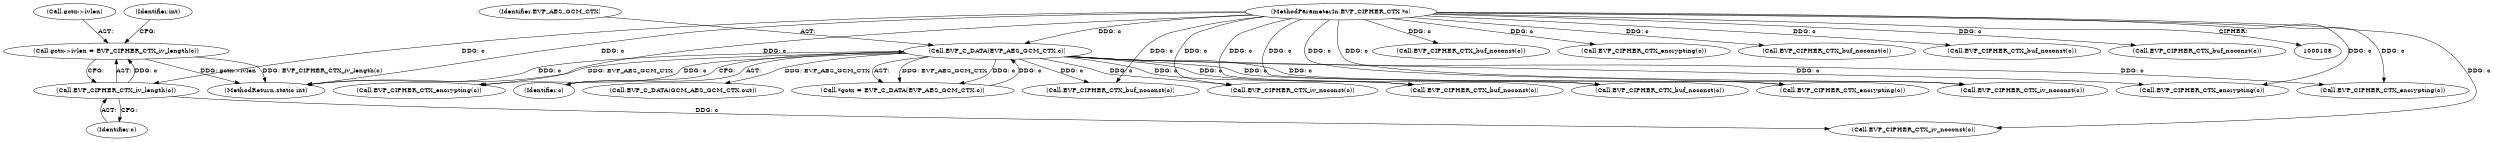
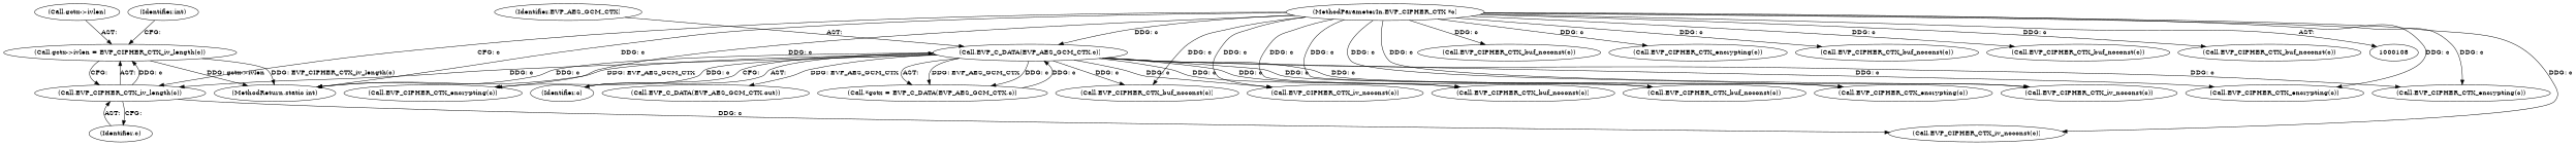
  digraph {
    n1 [label="(Call,gctx->ivlen = EVP_CIPHER_CTX_iv_length(c))"]
    n2 [label="(Call,EVP_CIPHER_CTX_iv_length(c))"]
    n3 [label="(MethodReturn,static int)"]
    n4 [label="(Identifier,c)"]
    n5 [label="(Call,EVP_CIPHER_CTX_iv_noconst(c))"]
    n6 [label="(Call,EVP_C_DATA(EVP_AES_GCM_CTX,c))"]
    n7 [label="(Call,EVP_CIPHER_CTX_encrypting(c))"]
    n8 [label="(Identifier,c)"]
    n9 [label="(Call,EVP_CIPHER_CTX_encrypting(c))"]
    n10 [label="(Call,*gctx = EVP_C_DATA(EVP_AES_GCM_CTX,c))"]
    n11 [label="(Call,EVP_CIPHER_CTX_encrypting(c))"]
    n12 [label="(Call,EVP_CIPHER_CTX_buf_noconst(c))"]
    n13 [label="(Call,EVP_CIPHER_CTX_iv_noconst(c))"]
    n14 [label="(Call,EVP_CIPHER_CTX_buf_noconst(c))"]
    n15 [label="(Call,EVP_CIPHER_CTX_buf_noconst(c))"]
    n16 [label="(Call,EVP_CIPHER_CTX_iv_noconst(c))"]
-   n17 [label="(Call,EVP_C_DATA(GCM_AES_GCM_CTX,out))"]
+   n17 [label="(Call,EVP_C_DATA(EVP_AES_GCM_CTX,out))"]
    n18 [label="(Call,EVP_CIPHER_CTX_encrypting(c))"]
    n19 [label="(MethodParameterIn,EVP_CIPHER_CTX *c)"]
    n20 [label="(Call,EVP_CIPHER_CTX_buf_noconst(c))"]
    n21 [label="(Call,EVP_CIPHER_CTX_encrypting(c))"]
    n22 [label="(Call,EVP_CIPHER_CTX_buf_noconst(c))"]
    n23 [label="(Call,EVP_CIPHER_CTX_buf_noconst(c))"]
    n24 [label="(Call,EVP_CIPHER_CTX_buf_noconst(c))"]
    1000108
    n26 [label="(Call,gctx->ivlen)"]
    n27 [label="(Identifier,int)"]
    n28 [label="(Identifier,EVP_AES_GCM_CTX)"]
    n1 -> n2 [label="CFG: "]
    n1 -> n3 [label="DDG: gctx->ivlen"]
    n1 -> n3 [label="DDG: EVP_CIPHER_CTX_iv_length(c)"]
    n2 -> n1 [label="AST: "]
    n2 -> n1 [label="DDG: c"]
    n2 -> n4 [label="CFG: "]
    n2 -> n5 [label="DDG: c"]
    n4 -> n2 [label="AST: "]
+   n6 -> n2 [label="DDG: c"]
    n6 -> n3 [label="DDG: EVP_AES_GCM_CTX"]
    n6 -> n3 [label="DDG: c"]
    n6 -> n7 [label="DDG: c"]
    n6 -> n8 [label="CFG: "]
    n6 -> n9 [label="DDG: c"]
    n6 -> n10 [label="AST: "]
    n6 -> n10 [label="DDG: EVP_AES_GCM_CTX"]
    n6 -> n10 [label="DDG: c"]
    n6 -> n11 [label="DDG: c"]
    n6 -> n12 [label="DDG: c"]
    n6 -> n13 [label="DDG: c"]
    n6 -> n14 [label="DDG: c"]
    n6 -> n15 [label="DDG: c"]
    n6 -> n16 [label="DDG: c"]
    n6 -> n17 [label="DDG: EVP_AES_GCM_CTX"]
    n6 -> n18 [label="DDG: c"]
    n8 -> n6 [label="AST: "]
    n10 -> n6 [label="DDG: c"]
-   n19 -> n2 [label="DDG: c"]
+   n19 -> n2 [label="CFG: c"]
    n19 -> n3 [label="DDG: c"]
    n19 -> n5 [label="DDG: c"]
    n19 -> n6 [label="DDG: c"]
    n19 -> n7 [label="DDG: c"]
    n19 -> n9 [label="DDG: c"]
    n19 -> n11 [label="DDG: c"]
    n19 -> n12 [label="DDG: c"]
    n19 -> n13 [label="DDG: c"]
    n19 -> n14 [label="DDG: c"]
    n19 -> n15 [label="DDG: c"]
    n19 -> n16 [label="DDG: c"]
    n19 -> n18 [label="DDG: c"]
    n19 -> n20 [label="DDG: c"]
    n19 -> n21 [label="DDG: c"]
    n19 -> n22 [label="DDG: c"]
    n19 -> n23 [label="DDG: c"]
    n19 -> n24 [label="DDG: c"]
-   n19 -> 1000108 [label="CIPHER: "]
+   n19 -> 1000108 [label="AST: "]
    n26 -> n1 [label="AST: "]
    n27 -> n1 [label="CFG: "]
    n28 -> n6 [label="AST: "]
  }
